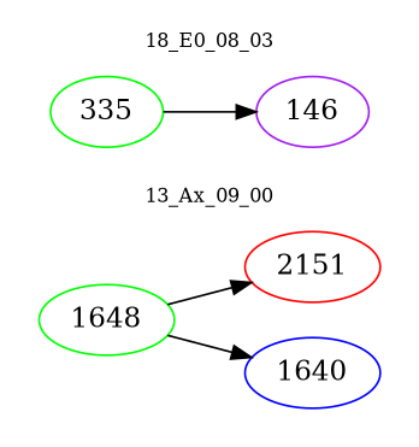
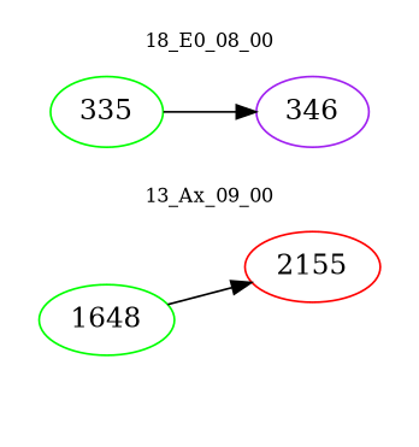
  digraph {
    rankdir=LR
    node [color=green]
    edge [color=black]
    n1 [label=1648]
-   n2 [color=blue label=1640]
-   n3 [color=red label=2151]
+   n3 [color=red label=2155]
    n4 [label=335]
-   n5 [color=purple label=146]
+   n5 [color=purple label=346]
    subgraph cluster_1 {
      color=white
      fontsize=10
      label="13_Ax_09_00"
      n1
-     n2
      n3
    }
    subgraph cluster_2 {
      color=white
      fontsize=10
-     label="18_E0_08_03"
+     label="18_E0_08_00"
      n4
      n5
    }
-   n1 -> n2
    n1 -> n3
    n4 -> n5
  }
